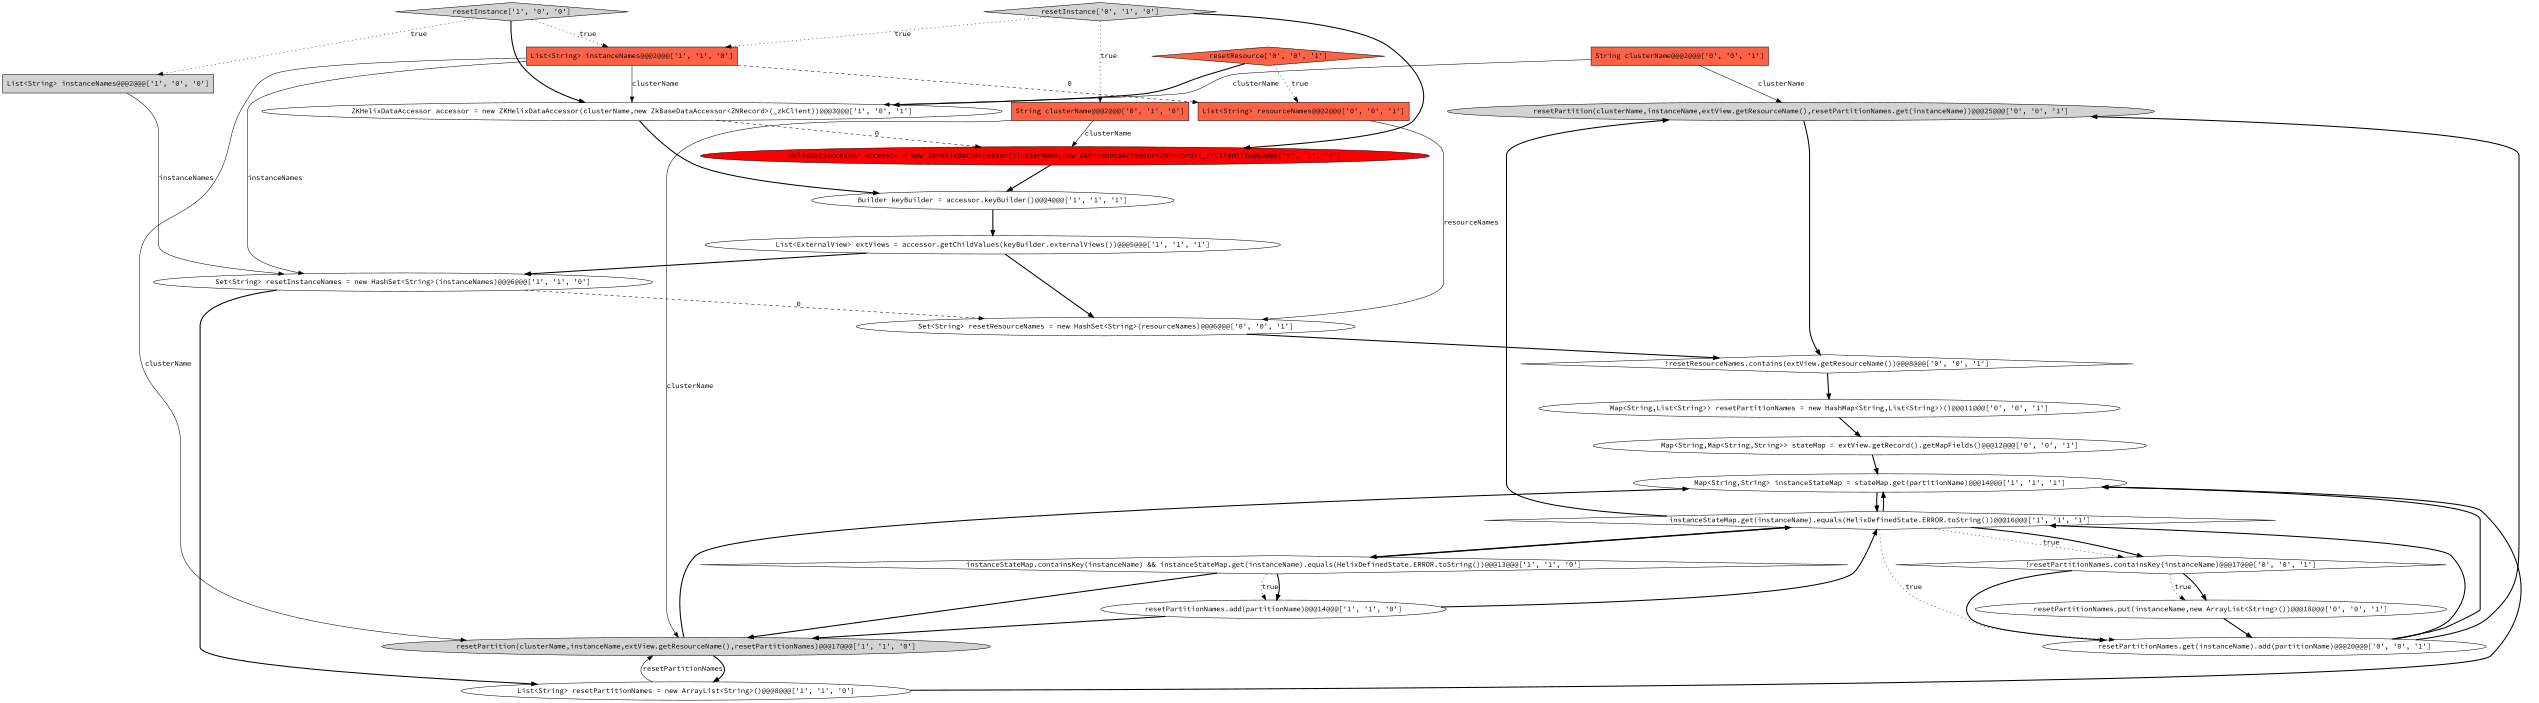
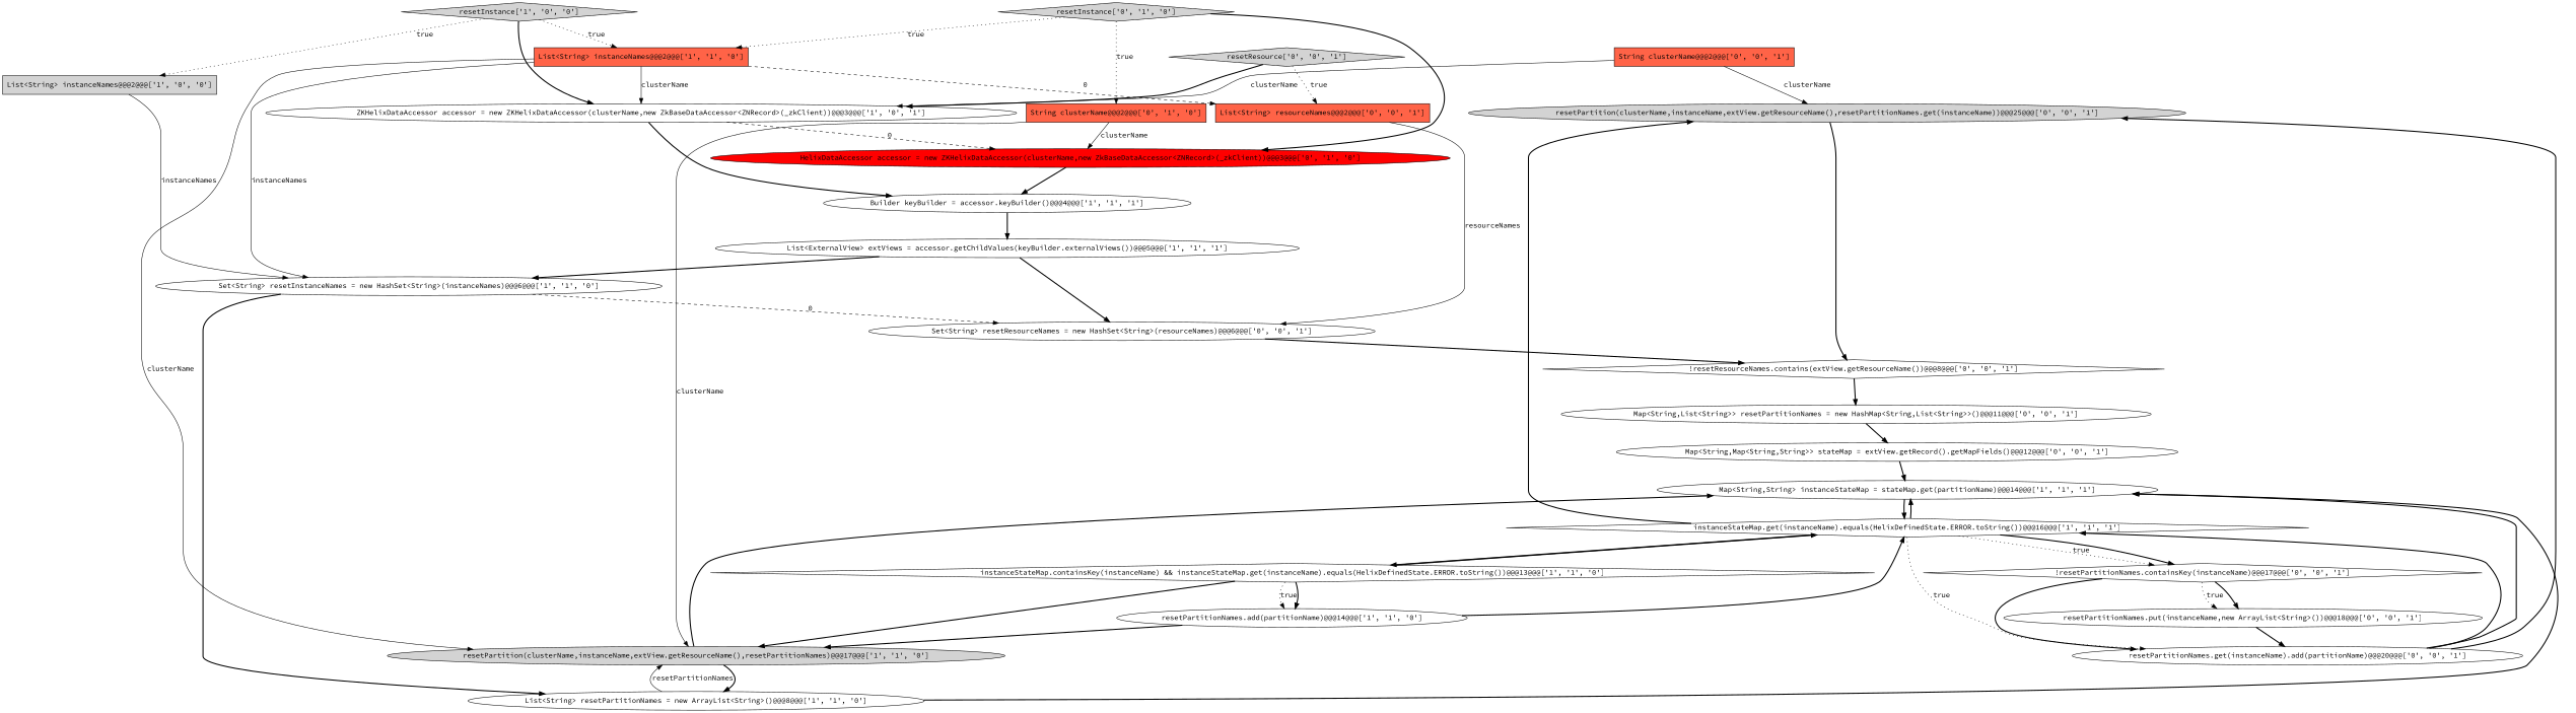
  digraph {
    fontname="Source Code Pro"
    node [fillcolor=white fontname="Source Code Pro" shape=ellipse style=filled]
    edge [fontname="Source Code Pro" style=bold]
    n1 [fillcolor=lightgray label="resetPartition(clusterName,instanceName,extView.getResourceName(),resetPartitionNames.get(instanceName))@@@25@@@['0', '0', '1']"]
    n2 [label="!resetResourceNames.contains(extView.getResourceName())@@@8@@@['0', '0', '1']" shape=diamond]
    n3 [label="Map<String,List<String>> resetPartitionNames = new HashMap<String,List<String>>()@@@11@@@['0', '0', '1']"]
    n4 [label="List<ExternalView> extViews = accessor.getChildValues(keyBuilder.externalViews())@@@5@@@['1', '1', '1']"]
    n5 [label="Set<String> resetInstanceNames = new HashSet<String>(instanceNames)@@@6@@@['1', '1', '0']"]
    n6 [label="Set<String> resetResourceNames = new HashSet<String>(resourceNames)@@@6@@@['0', '0', '1']"]
    n7 [label="List<String> resetPartitionNames = new ArrayList<String>()@@@8@@@['1', '1', '0']"]
    n8 [fillcolor=lightgray label="resetInstance['0', '1', '0']" shape=diamond]
    n9 [fillcolor=tomato label="String clusterName@@@2@@@['0', '1', '0']" shape=box]
    n10 [fillcolor=red label="HelixDataAccessor accessor = new ZKHelixDataAccessor(clusterName,new ZkBaseDataAccessor<ZNRecord>(_zkClient))@@@3@@@['0', '1', '0']"]
    n11 [fillcolor=tomato label="List<String> instanceNames@@@2@@@['1', '1', '0']" shape=box]
    n12 [fillcolor=lightgray label="resetPartition(clusterName,instanceName,extView.getResourceName(),resetPartitionNames)@@@17@@@['1', '1', '0']"]
    n13 [label="Builder keyBuilder = accessor.keyBuilder()@@@4@@@['1', '1', '1']"]
    n14 [fillcolor=tomato label="List<String> resourceNames@@@2@@@['0', '0', '1']" shape=box]
    n15 [label="ZKHelixDataAccessor accessor = new ZKHelixDataAccessor(clusterName,new ZkBaseDataAccessor<ZNRecord>(_zkClient))@@@3@@@['1', '0', '1']"]
    n16 [label="Map<String,Map<String,String>> stateMap = extView.getRecord().getMapFields()@@@12@@@['0', '0', '1']"]
    n17 [label="Map<String,String> instanceStateMap = stateMap.get(partitionName)@@@14@@@['1', '1', '1']"]
    n18 [label="instanceStateMap.get(instanceName).equals(HelixDefinedState.ERROR.toString())@@@16@@@['1', '1', '1']" shape=diamond]
    n19 [label="instanceStateMap.containsKey(instanceName) && instanceStateMap.get(instanceName).equals(HelixDefinedState.ERROR.toString())@@@13@@@['1', '1', '0']" shape=diamond]
    n20 [label="resetPartitionNames.add(partitionName)@@@14@@@['1', '1', '0']"]
    n21 [label="resetPartitionNames.get(instanceName).add(partitionName)@@@20@@@['0', '0', '1']"]
    n22 [label="!resetPartitionNames.containsKey(instanceName)@@@17@@@['0', '0', '1']" shape=diamond]
-   n23 [fillcolor=tomato label="resetResource['0', '0', '1']" shape=diamond]
+   n23 [fillcolor=lightgray label="resetResource['0', '0', '1']" shape=diamond]
    n24 [fillcolor=tomato label="String clusterName@@@2@@@['0', '0', '1']" shape=box]
    n25 [label="resetPartitionNames.put(instanceName,new ArrayList<String>())@@@18@@@['0', '0', '1']"]
    n26 [fillcolor=lightgray label="List<String> instanceNames@@@2@@@['1', '0', '0']" shape=box]
    n27 [fillcolor=lightgray label="resetInstance['1', '0', '0']" shape=diamond]
    n1 -> n2
    n2 -> n3
    n3 -> n16
    n4 -> n5
    n4 -> n6
    n5 -> n6 [label=0 style=dashed]
    n5 -> n7
    n6 -> n2
    n7 -> n12 [label=resetPartitionNames style=solid]
    n7 -> n17
    n8 -> n9 [label=true style=dotted]
    n8 -> n10
    n8 -> n11 [label=true style=dotted]
    n9 -> n10 [label=clusterName style=solid]
    n9 -> n12 [label=clusterName style=solid]
    n10 -> n13
    n11 -> n5 [label=instanceNames style=solid]
    n11 -> n12 [label=clusterName style=solid]
    n11 -> n14 [label=0 style=dashed]
    n11 -> n15 [label=clusterName style=solid]
    n12 -> n7
    n12 -> n17
    n13 -> n4
    n14 -> n6 [label=resourceNames style=solid]
    n15 -> n10 [label=0 style=dashed]
    n15 -> n13
    n16 -> n17
    n17 -> n18
    n18 -> n1
    n18 -> n17
    n18 -> n19
    n18 -> n21 [label=true style=dotted]
    n18 -> n22 [label=true style=dotted]
    n18 -> n22
    n19 -> n12
    n19 -> n18
    n19 -> n20 [label=true style=dotted]
    n19 -> n20
    n20 -> n12
    n20 -> n18
    n21 -> n1
    n21 -> n17
    n21 -> n18
    n22 -> n21
    n22 -> n25
    n22 -> n25 [label=true style=dotted]
    n23 -> n14 [label=true style=dotted]
    n23 -> n15
    n24 -> n1 [label=clusterName style=solid]
    n24 -> n15 [label=clusterName style=solid]
    n25 -> n21
    n26 -> n5 [label=instanceNames style=solid]
    n27 -> n11 [label=true style=dotted]
    n27 -> n15
    n27 -> n26 [label=true style=dotted]
  }
